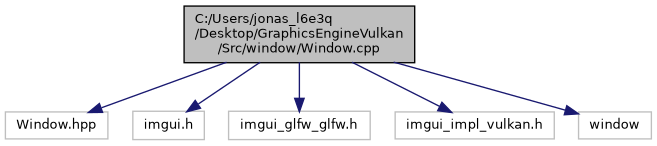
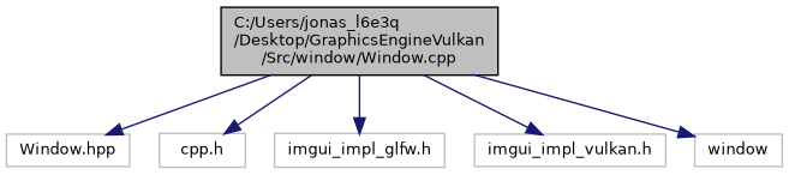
  digraph {
    node [color=grey75 fontname=Helvetica fontsize=10 shape=record]
    edge [color=midnightblue fontname=Helvetica fontsize=10 labelfontname=Helvetica labelfontsize=10 style=solid]
    n1 [color=black fillcolor=grey75 fontcolor=black height=0.2 label="C:/Users/jonas_l6e3q\l/Desktop/GraphicsEngineVulkan\l/Src/window/Window.cpp" style=filled width=0.4]
    n2 [height=0.2 label="Window.hpp" width=0.4]
-   n3 [height=0.2 label="imgui.h" width=0.4]
-   n4 [height=0.2 label="imgui_glfw_glfw.h" width=0.4]
+   n3 [height=0.2 label="cpp.h" width=0.4]
+   n4 [height=0.2 label="imgui_impl_glfw.h" width=0.4]
    n5 [height=0.2 label="imgui_impl_vulkan.h" width=0.4]
    n6 [height=0.2 label=window width=0.4]
    n1 -> n2
    n1 -> n3
    n1 -> n4
    n1 -> n5
    n1 -> n6
  }
